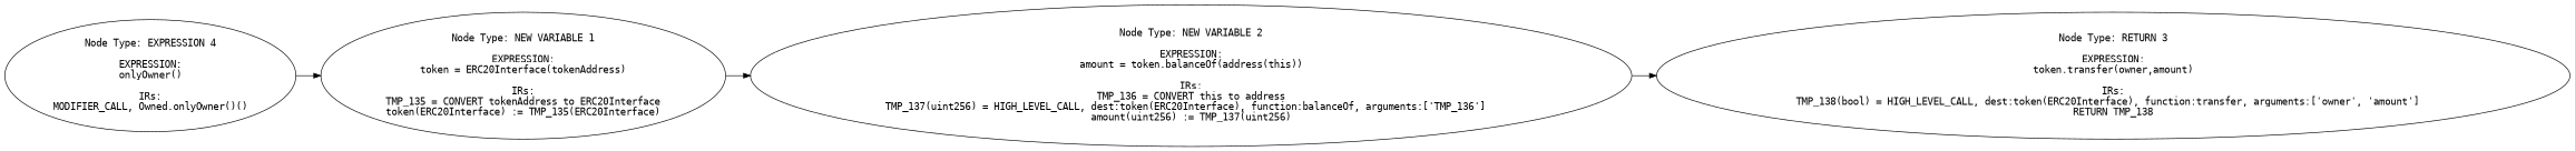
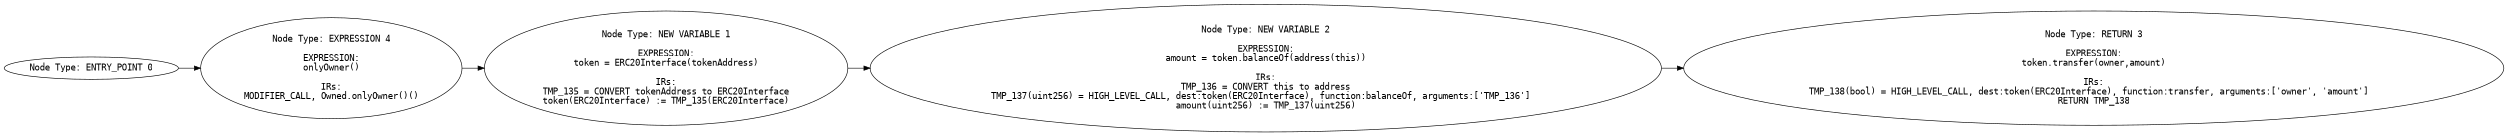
  digraph {
    rankdir=LR
    fontname="DejaVu Sans Mono"
    node [fontname="DejaVu Sans Mono"]
    edge [fontname="DejaVu Sans Mono"]
+   n1 [label="Node Type: ENTRY_POINT 0\n"]
    n2 [label="Node Type: EXPRESSION 4\n\nEXPRESSION:\nonlyOwner()\n\nIRs:\nMODIFIER_CALL, Owned.onlyOwner()()"]
    n3 [label="Node Type: NEW VARIABLE 1\n\nEXPRESSION:\ntoken = ERC20Interface(tokenAddress)\n\nIRs:\nTMP_135 = CONVERT tokenAddress to ERC20Interface\ntoken(ERC20Interface) := TMP_135(ERC20Interface)"]
    n4 [label="Node Type: NEW VARIABLE 2\n\nEXPRESSION:\namount = token.balanceOf(address(this))\n\nIRs:\nTMP_136 = CONVERT this to address\nTMP_137(uint256) = HIGH_LEVEL_CALL, dest:token(ERC20Interface), function:balanceOf, arguments:['TMP_136']  \namount(uint256) := TMP_137(uint256)"]
    n5 [label="Node Type: RETURN 3\n\nEXPRESSION:\ntoken.transfer(owner,amount)\n\nIRs:\nTMP_138(bool) = HIGH_LEVEL_CALL, dest:token(ERC20Interface), function:transfer, arguments:['owner', 'amount']  \nRETURN TMP_138"]
+   n1 -> n2
    n2 -> n3
    n3 -> n4
    n4 -> n5
  }
